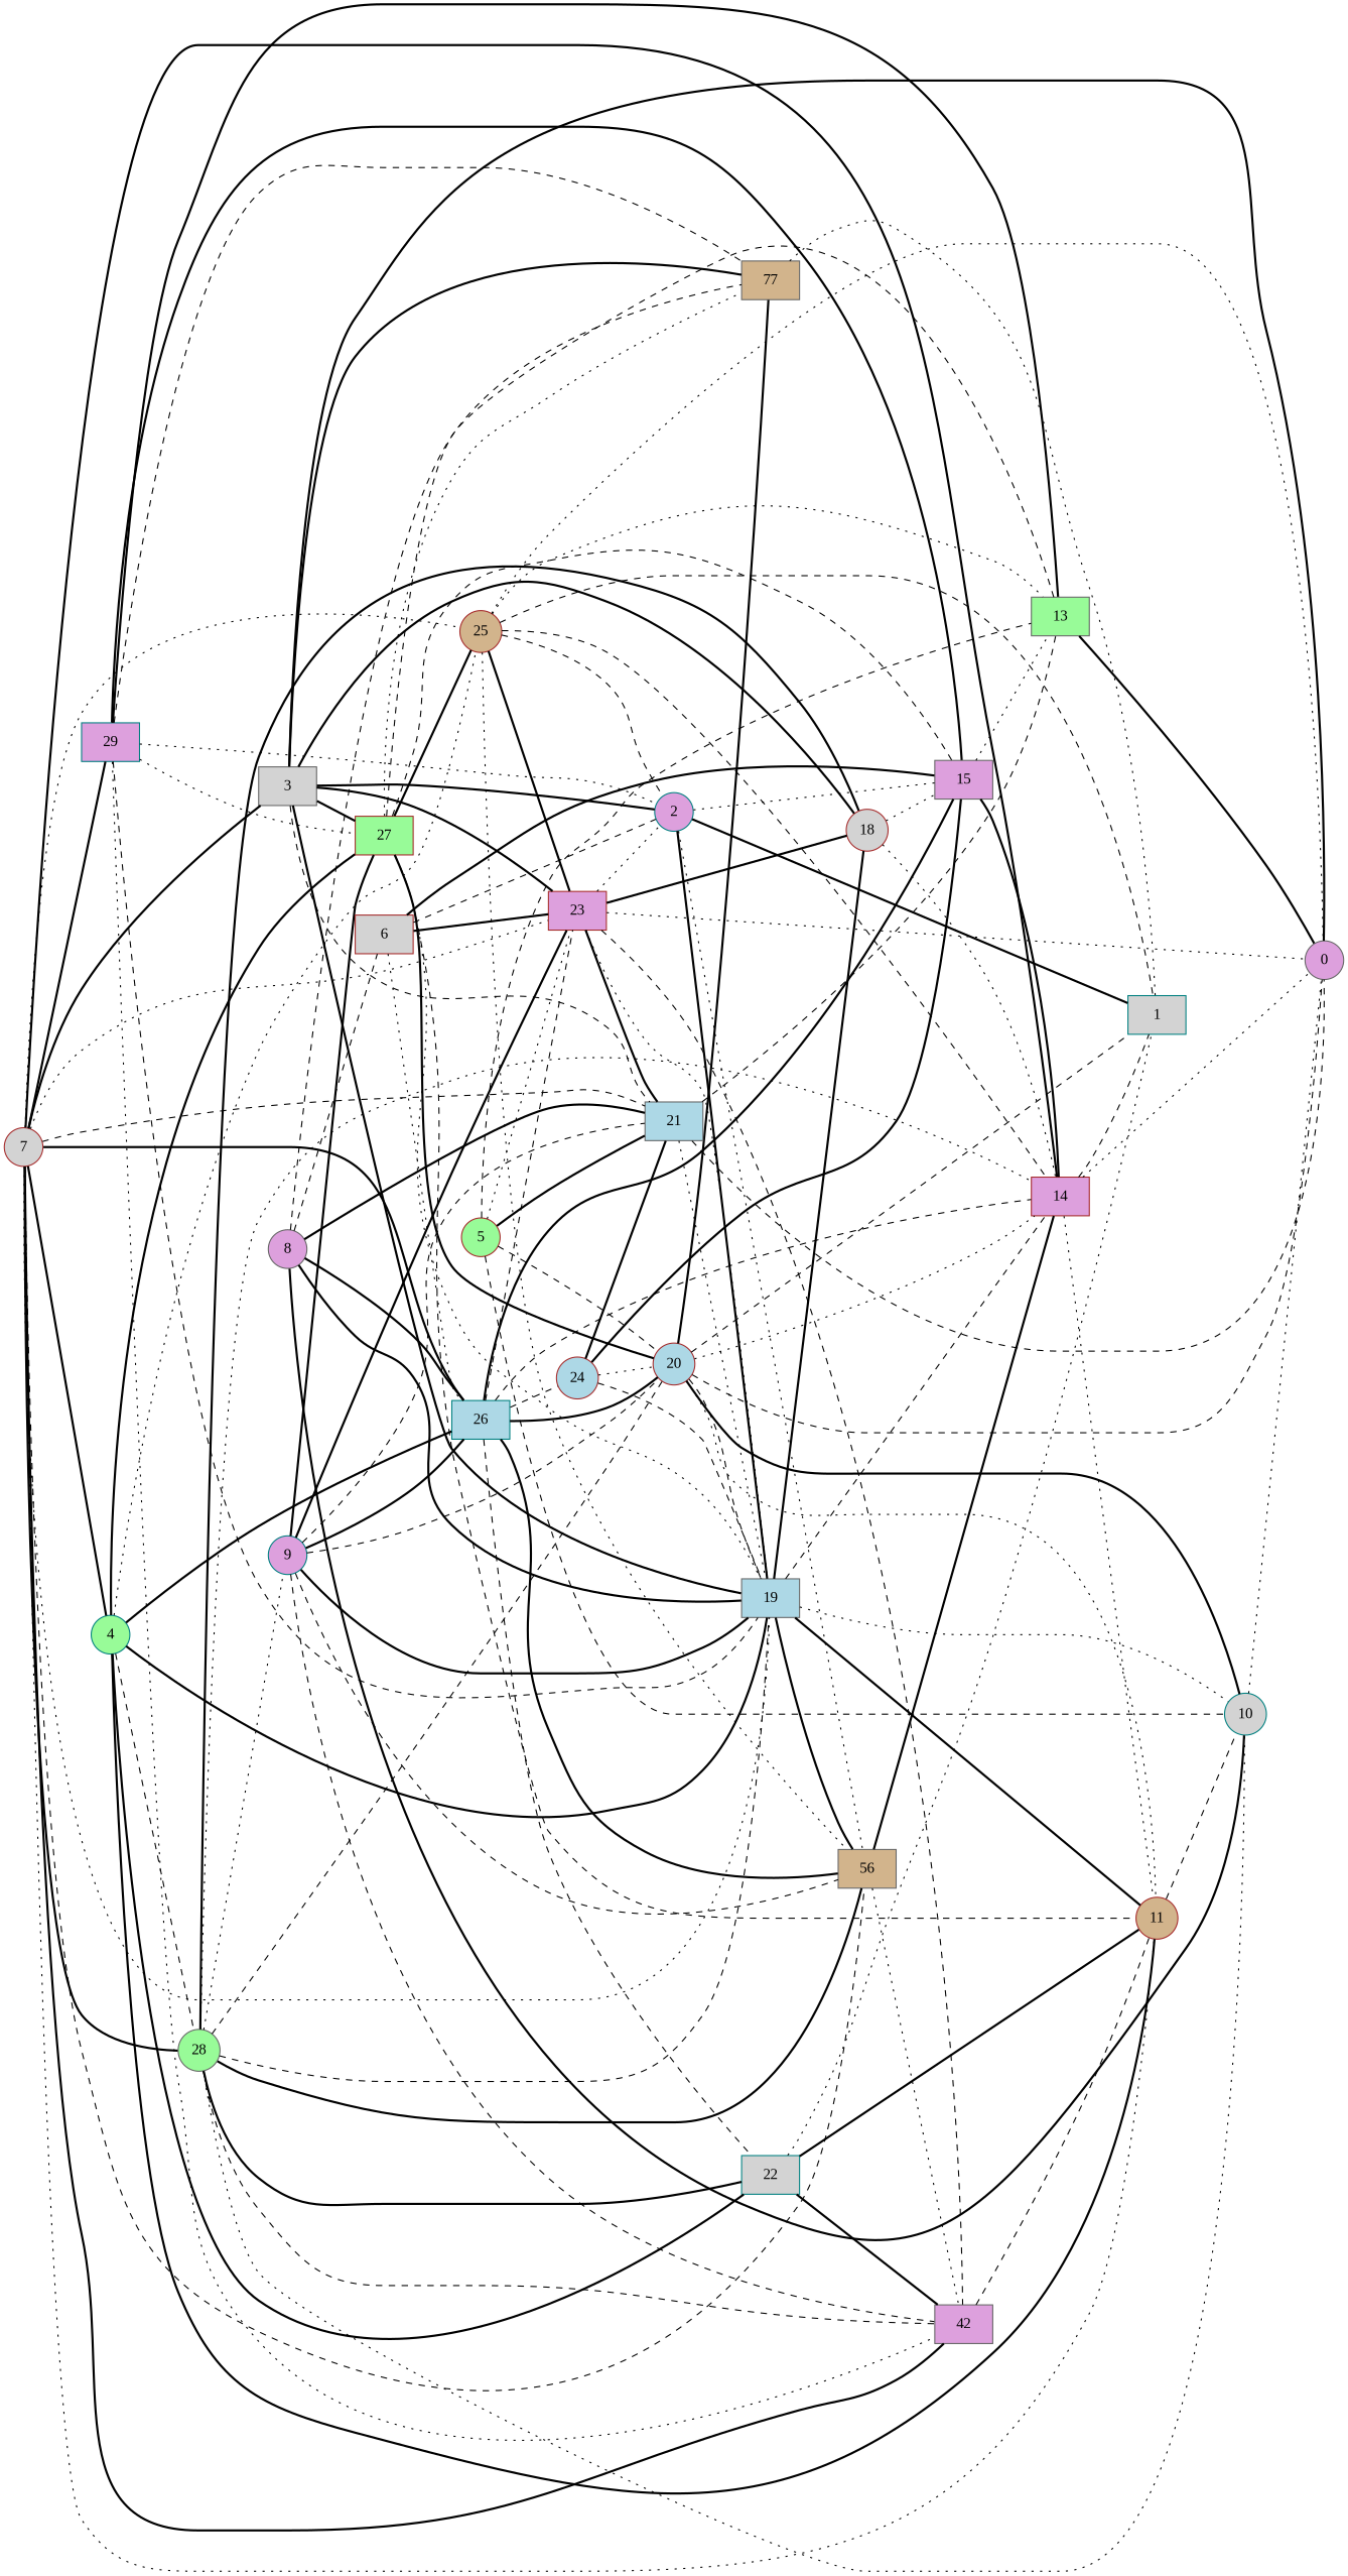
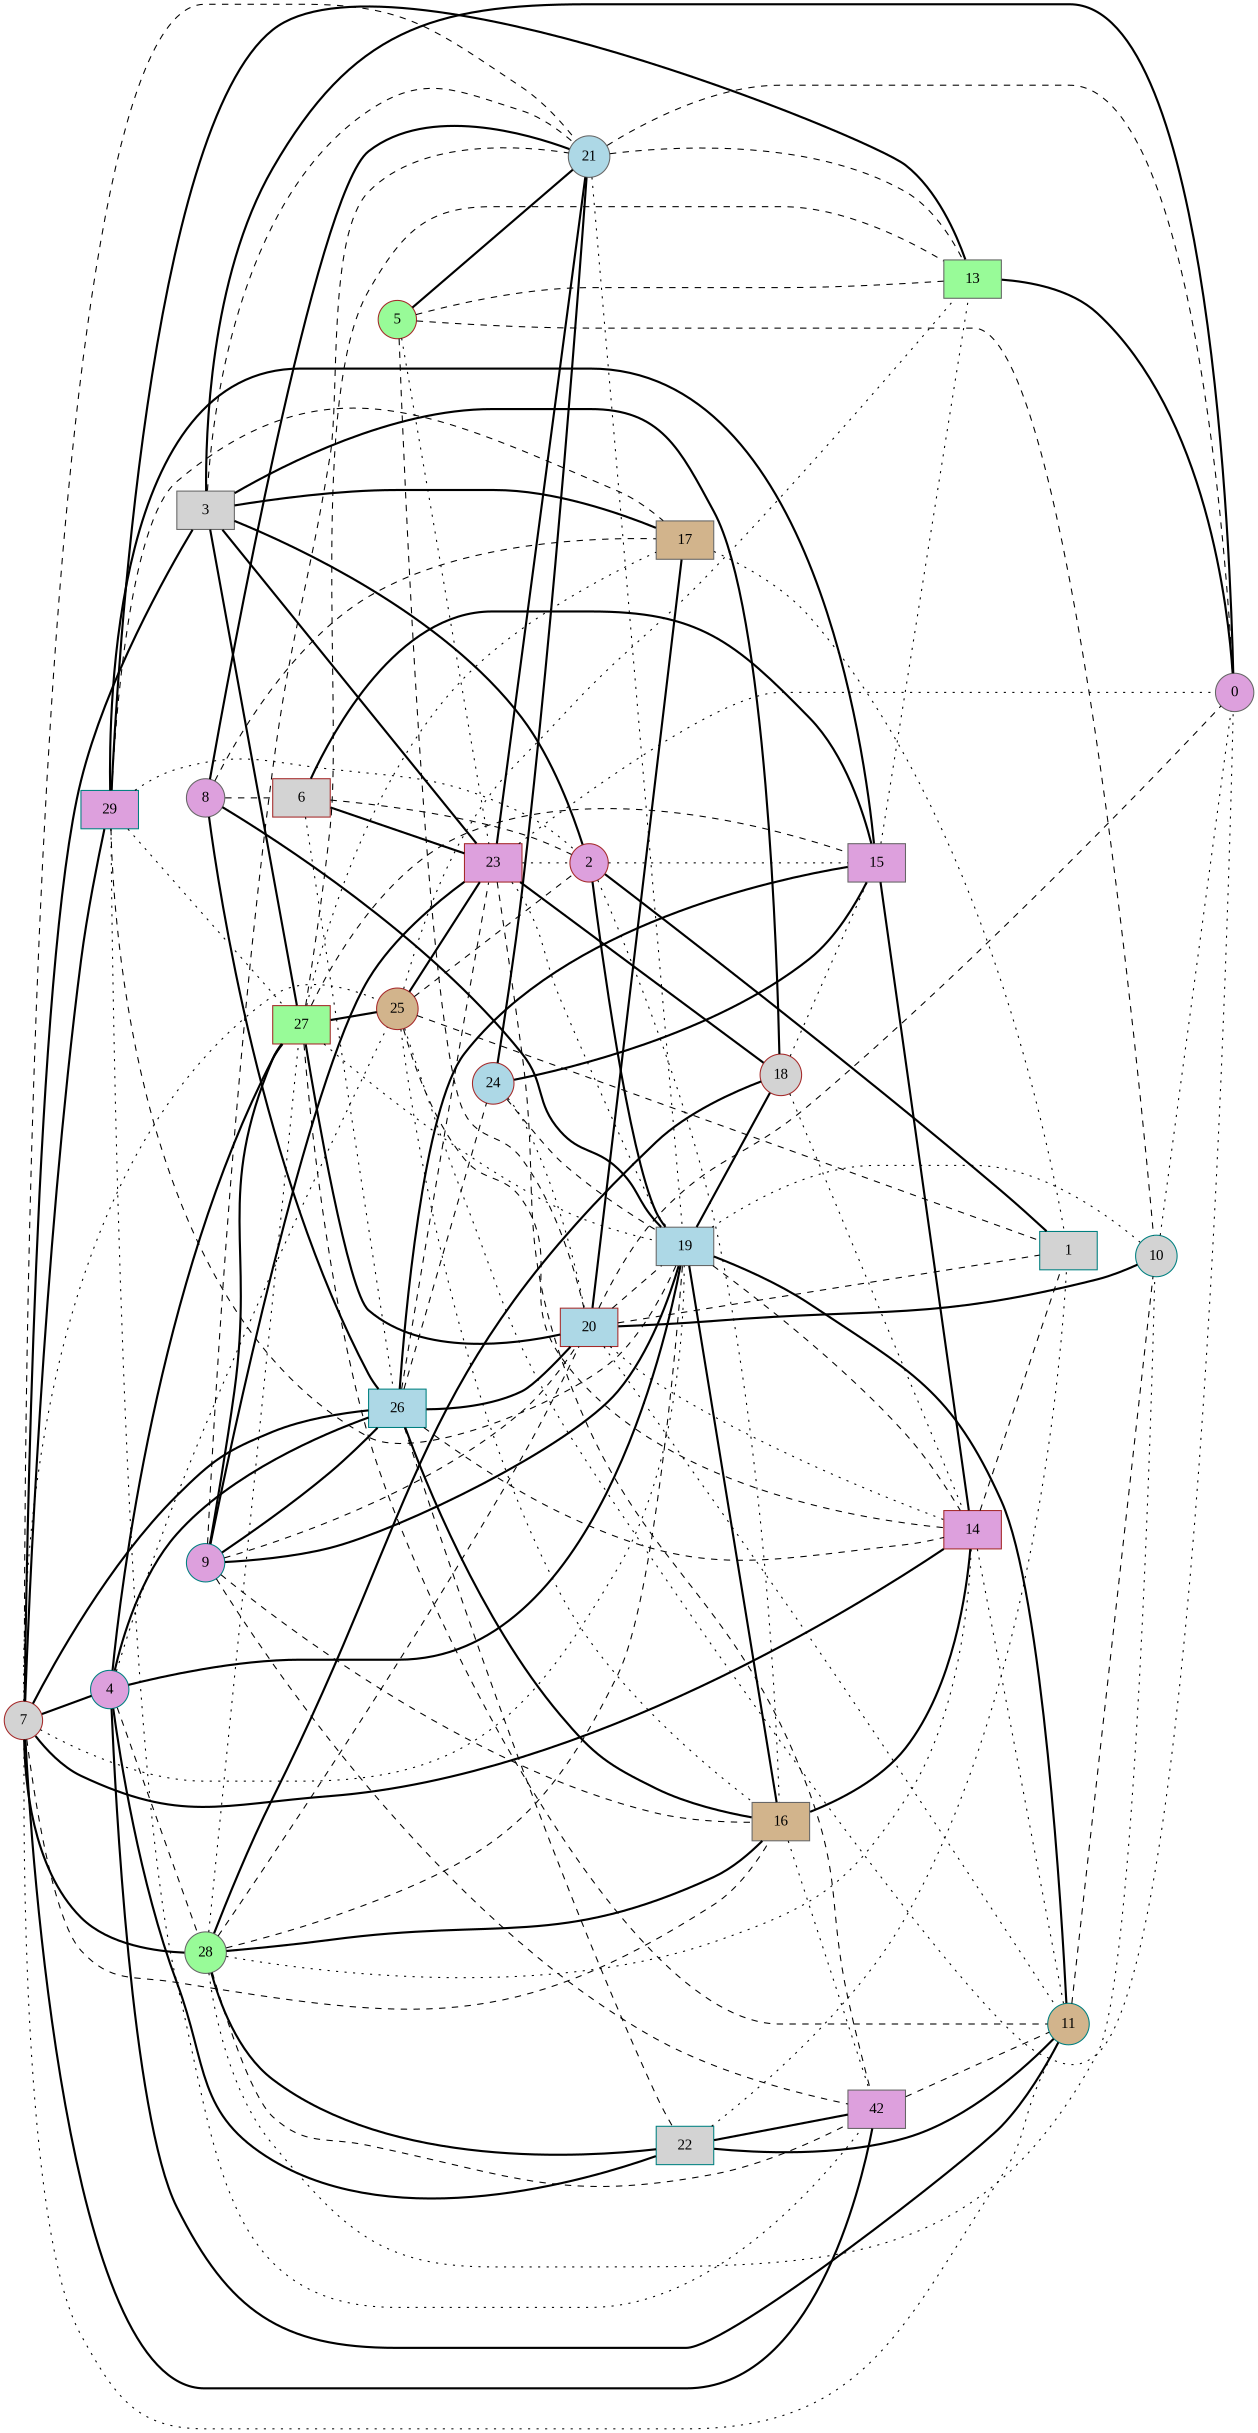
  digraph {
    fontname="Liberation Serif"
    rankdir=LR
    node [color=gray40 fillcolor=plum fontname="Liberation Serif" shape=box style=filled]
    edge [color=black dir=none fontname="Liberation Serif" style=bold]
    29 [color=teal]
    13 [fillcolor=palegreen]
    19 [fillcolor=lightblue]
-   2 [color=teal shape=circle]
+   2 [color=brown shape=circle]
    n5 [label=42]
-   17 [fillcolor=tan label=77]
+   17 [fillcolor=tan]
    27 [color=brown fillcolor=palegreen]
    15
    0 [shape=circle]
    18 [color=brown fillcolor=lightgrey shape=circle]
    14 [color=brown]
-   11 [color=brown fillcolor=tan shape=circle]
+   11 [color=teal fillcolor=tan shape=circle]
    10 [color=teal fillcolor=lightgrey shape=circle]
-   16 [fillcolor=tan label=56]
+   16 [fillcolor=tan]
    1 [color=teal fillcolor=lightgrey]
    25 [color=brown fillcolor=tan shape=circle]
-   20 [color=brown fillcolor=lightblue shape=circle]
+   20 [color=brown fillcolor=lightblue]
    28 [fillcolor=palegreen shape=circle]
    22 [color=teal fillcolor=lightgrey]
    23 [color=brown]
    26 [color=teal fillcolor=lightblue]
    24 [color=brown fillcolor=lightblue shape=circle]
-   21 [fillcolor=lightblue]
+   21 [fillcolor=lightblue shape=circle]
    9 [color=teal shape=circle]
    7 [color=brown fillcolor=lightgrey shape=circle]
    3 [fillcolor=lightgrey]
-   4 [color=teal fillcolor=palegreen shape=circle]
+   4 [color=teal shape=circle]
    5 [color=brown fillcolor=palegreen shape=circle]
    8 [shape=circle]
    6 [color=brown fillcolor=lightgrey]
    subgraph sub_1 {
      29
      13
      19
      2
      n5
      17
      27
      15
      0
      18
      14
      11
      10
      16
      1
      25
      20
      28
      22
      23
      26
      24
      21
      9
      7
      3
      4
      5
      8
      6
    }
    29 -> 13
    29 -> 19 [style=dashed]
    29 -> 2 [style=dotted]
    29 -> n5 [style=dotted]
    29 -> 17 [style=dashed]
    29 -> 27 [style=dotted]
    29 -> 15
    13 -> 0
    19 -> 18
    19 -> 14 [style=dashed]
    19 -> 11
    19 -> 10 [style=dotted]
    19 -> 16
    2 -> 19
    2 -> 15 [style=dotted]
    2 -> 16 [style=dotted]
    2 -> 1
    n5 -> 11 [style=dashed]
    17 -> 1 [style=dotted]
    27 -> 13 [style=dashed]
    27 -> 19 [style=dotted]
    27 -> 17 [style=dotted]
    27 -> 15 [style=dashed]
    27 -> 11 [style=dashed]
    27 -> 25
    27 -> 20
    15 -> 13 [style=dotted]
    15 -> 14
    18 -> 15 [style=dotted]
    18 -> 14 [style=dotted]
-   14 -> 0 [style=dotted]
    14 -> 11 [style=dotted]
    14 -> 1 [style=dashed]
    11 -> 10 [style=dashed]
    10 -> 0 [style=dotted]
    16 -> n5 [style=dotted]
    16 -> 14
    25 -> 13 [style=dotted]
    25 -> 2 [style=dashed]
    25 -> 0 [style=dotted]
    25 -> 14 [style=dashed]
    25 -> 16 [style=dotted]
    25 -> 1 [style=dashed]
    25 -> 23
    20 -> 19 [style=dashed]
    20 -> 17
    20 -> 0 [style=dashed]
    20 -> 14 [style=dotted]
    20 -> 11 [style=dotted]
    20 -> 10
    20 -> 1 [style=dashed]
    28 -> 19 [style=dashed]
    28 -> n5 [style=dashed]
-   28 -> 9 [style=dotted]
+   28 -> 27 [style=dotted]
    28 -> 18
    28 -> 14 [style=dotted]
    28 -> 10 [style=dotted]
    28 -> 16
    28 -> 20 [style=dashed]
    28 -> 22
    22 -> n5
    22 -> 11
    22 -> 1 [style=dotted]
    23 -> 19 [style=dotted]
    23 -> 2 [style=dotted]
    23 -> n5 [style=dashed]
    23 -> 0 [style=dotted]
    23 -> 18
    23 -> 21
    26 -> 15
    26 -> 14 [style=dashed]
    26 -> 16
    26 -> 20
    26 -> 22 [style=dashed]
    26 -> 23 [style=dashed]
    26 -> 24 [style=dashed]
    24 -> 19 [style=dashed]
    24 -> 15
    24 -> 20 [style=dotted]
    24 -> 21
    21 -> 13 [style=dashed]
    21 -> 19 [style=dotted]
    21 -> 0 [style=dashed]
    9 -> 19
    9 -> n5 [style=dashed]
    9 -> 27
    9 -> 16 [style=dashed]
    9 -> 20 [style=dashed]
    9 -> 23
    9 -> 26
    9 -> 21 [style=dashed]
    7 -> 29
    7 -> 19 [style=dotted]
    7 -> n5
    7 -> 14
    7 -> 11 [style=dotted]
    7 -> 16 [style=dashed]
    7 -> 25 [style=dotted]
    7 -> 28
-   7 -> 23 [style=dotted]
    7 -> 26
    7 -> 21 [style=dashed]
    7 -> 3
    7 -> 4
-   3 -> 19
    3 -> 2
    3 -> 17
    3 -> 27
    3 -> 0
    3 -> 18
    3 -> 23
    3 -> 21 [style=dashed]
    4 -> 19
    4 -> 27
    4 -> 11
    4 -> 25 [style=dotted]
    4 -> 28 [style=dashed]
    4 -> 22
    4 -> 26
    5 -> 13 [style=dashed]
    5 -> 10 [style=dashed]
    5 -> 20 [style=dashed]
    5 -> 23 [style=dotted]
    5 -> 21
    8 -> 19
    8 -> 17 [style=dashed]
-   8 -> 10
    8 -> 26
    8 -> 21
    8 -> 6 [style=dashed]
    6 -> 2 [style=dashed]
    6 -> 15
    6 -> 23
    6 -> 26 [style=dotted]
  }
